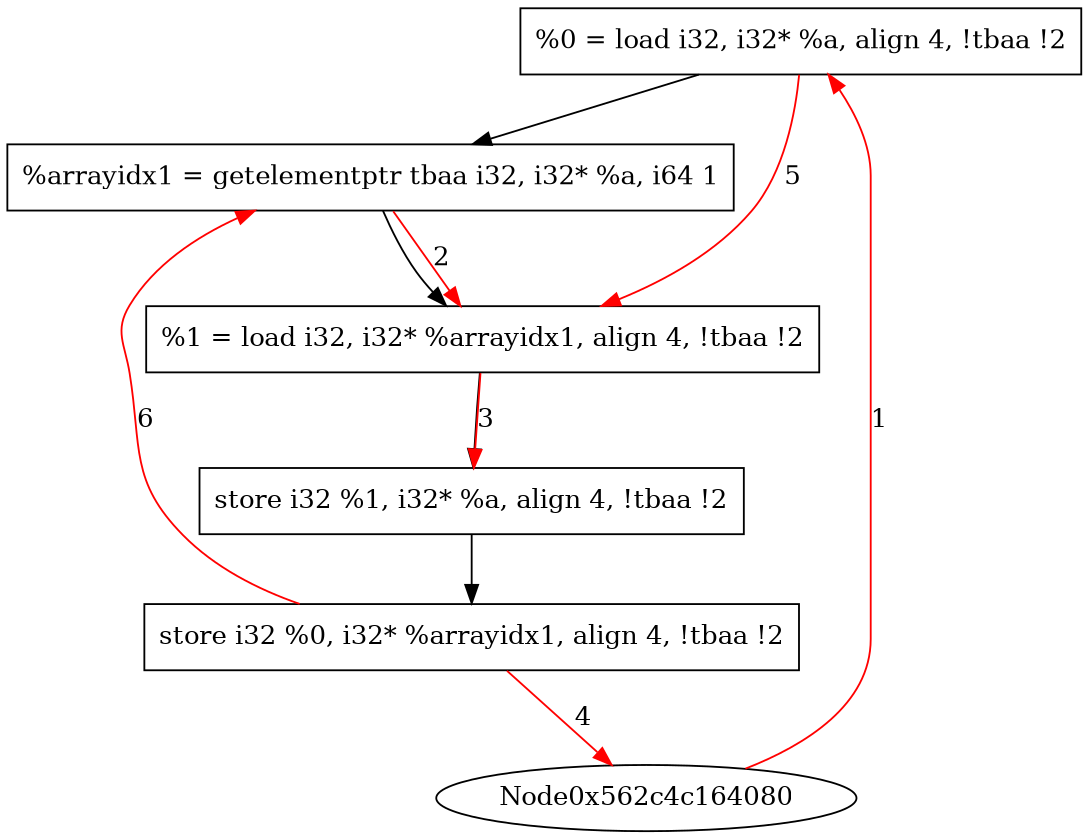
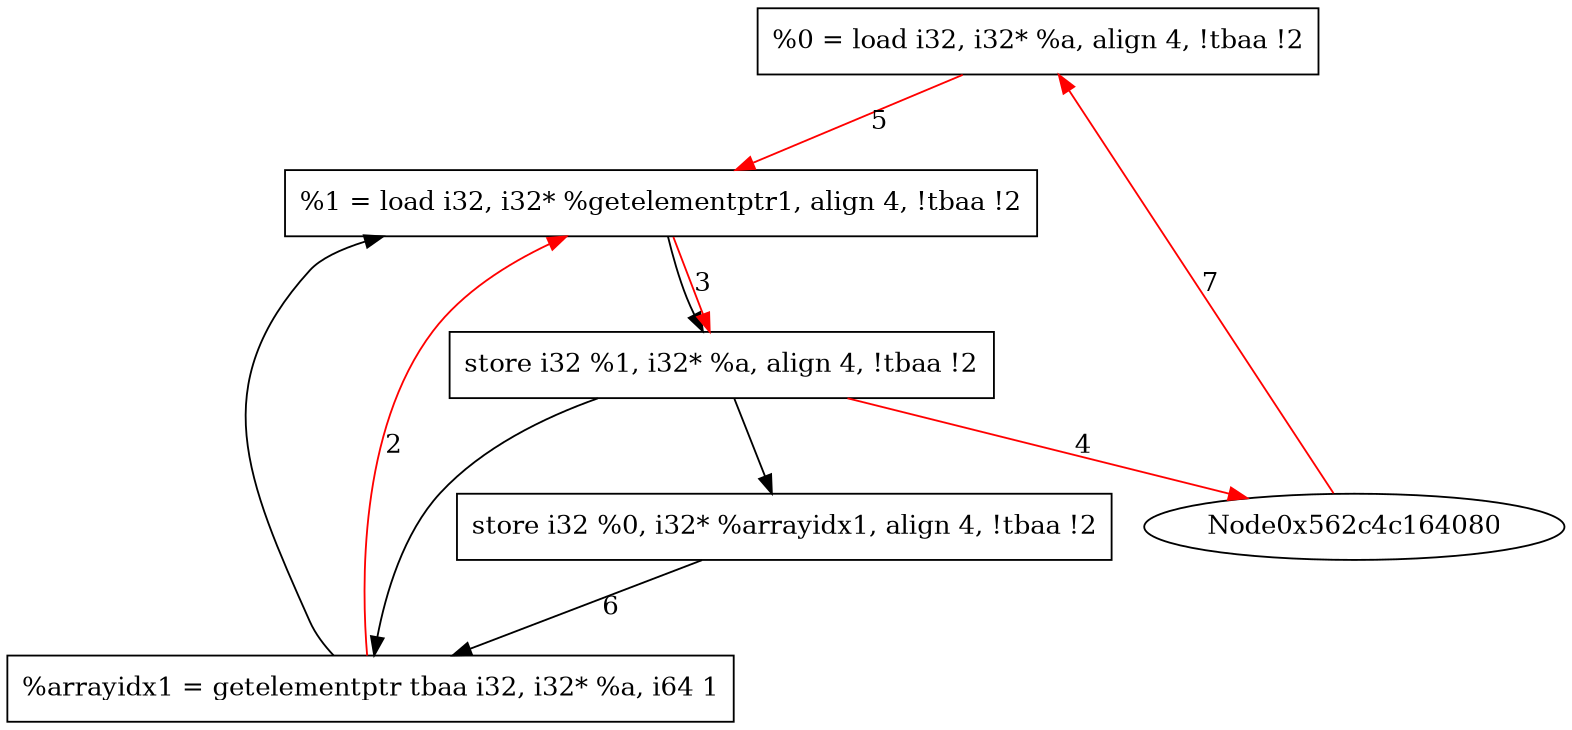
  digraph {
    node [shape=record]
    edge [color=red]
    n1 [label="  %0 = load i32, i32* %a, align 4, !tbaa !2"]
    n2 [label="%arrayidx1 = getelementptr tbaa i32, i32* %a, i64 1"]
-   n3 [label="  %1 = load i32, i32* %arrayidx1, align 4, !tbaa !2"]
+   n3 [label="%1 = load i32, i32* %getelementptr1, align 4, !tbaa !2"]
    n4 [label="  store i32 %0, i32* %arrayidx1, align 4, !tbaa !2"]
    n5 [label="  store i32 %1, i32* %a, align 4, !tbaa !2"]
    Node0x562c4c164080 [shape=""]
-   n1 -> n2 [color=""]
+   n5 -> n2 [color=""]
    n1 -> n3 [label=5]
    n2 -> n3 [color=""]
    n2 -> n3 [label=2]
    n3 -> n5 [color=""]
    n3 -> n5 [label=3]
-   n4 -> n2 [label=6]
+   n4 -> n2 [color=black label=6]
    n5 -> n4 [color=""]
-   n4 -> Node0x562c4c164080 [label=4]
-   Node0x562c4c164080 -> n1 [label=1]
+   n5 -> Node0x562c4c164080 [label=4]
+   Node0x562c4c164080 -> n1 [label=7]
  }
